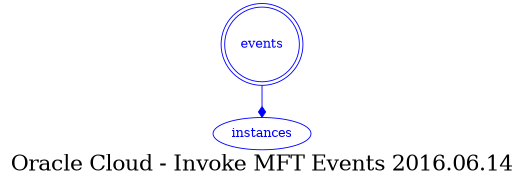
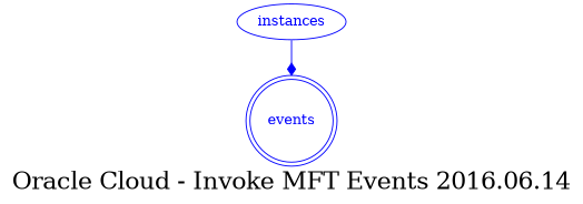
  digraph {
    fontsize=24
    label="Oracle Cloud - Invoke MFT Events 2016.06.14"
    splines=true
    node [color=blue fontcolor=blue]
    events [shape=doublecircle]
    instances [shape=ellipse]
-   events -> instances [arrowhead=diamond arrowtail=none color=blue fontcolor=blue]
+   instances -> events [arrowhead=diamond arrowtail=none color=blue fontcolor=blue]
  }
